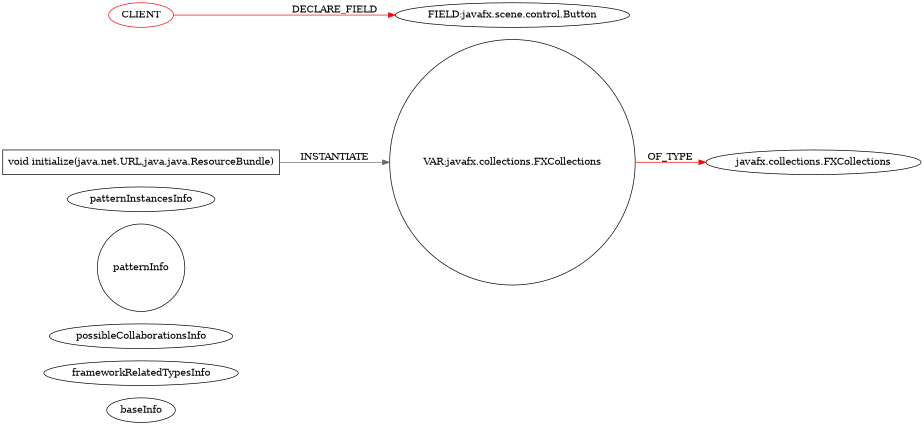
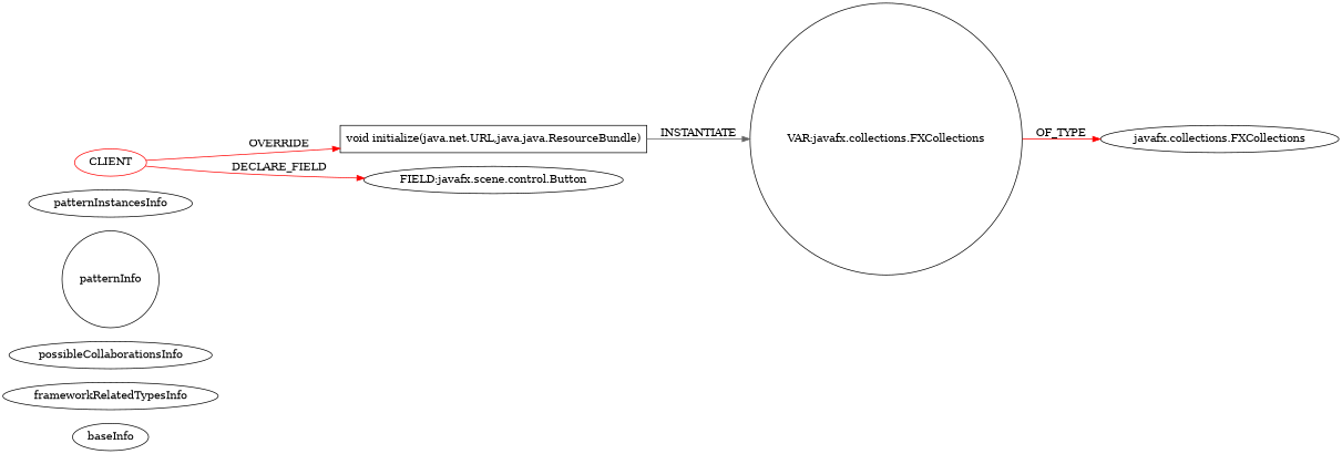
  digraph {
    rankdir=LR
    edge [color=red]
    baseInfo [category=pattern graphId=967 isAnonymous=false possibleRelation=false]
    frameworkRelatedTypesInfo
    possibleCollaborationsInfo
    patternInfo [frequency=3.0 patternRootClient=0 shape=circle]
    patternInstancesInfo [0="novosga-painel-fx~/novosga-painel-fx/painel-fx-master/src/org/novosga/painel/client/ui/Controller.java~Controller~3787" 1="borissuska-csv-tools~/borissuska-csv-tools/csv-tools-master/src/main/java/sk/suska/csv_tools/ui/FormController.java~FormController~2203" 2="Geekly-fieldmarshalfx~/Geekly-fieldmarshalfx/fieldmarshalfx-master/src/net/geeklythings/fm/ui/fxml/LoadTournamentDialogController.java~LoadTournamentDialogController~500"]
    n6 [isFrameworkType=false label="javafx.collections.FXCollections" vertexType=FRAMEWORK_CLASS_TYPE]
    n7 [isFrameworkType=false label="VAR:javafx.collections.FXCollections" shape=circle vertexType=VARIABLE_EXPRESION]
    n8 [isFrameworkType=false label="void initialize(java.net.URL,java.java.ResourceBundle)" shape=box vertexType=OVERRIDING_METHOD_DECLARATION]
    n9 [color=red isFrameworkType=false label=CLIENT vertexType=ROOT_CLIENT_CLASS_DECLARATION]
    n10 [isFrameworkType=false label="FIELD:javafx.scene.control.Button" shape=ellipse vertexType=FIELD_DECLARATION]
    n7 -> n6 [label=OF_TYPE]
    n8 -> n7 [color=gray40 label=INSTANTIATE]
+   n9 -> n8 [label=OVERRIDE]
    n9 -> n10 [label=DECLARE_FIELD]
  }
